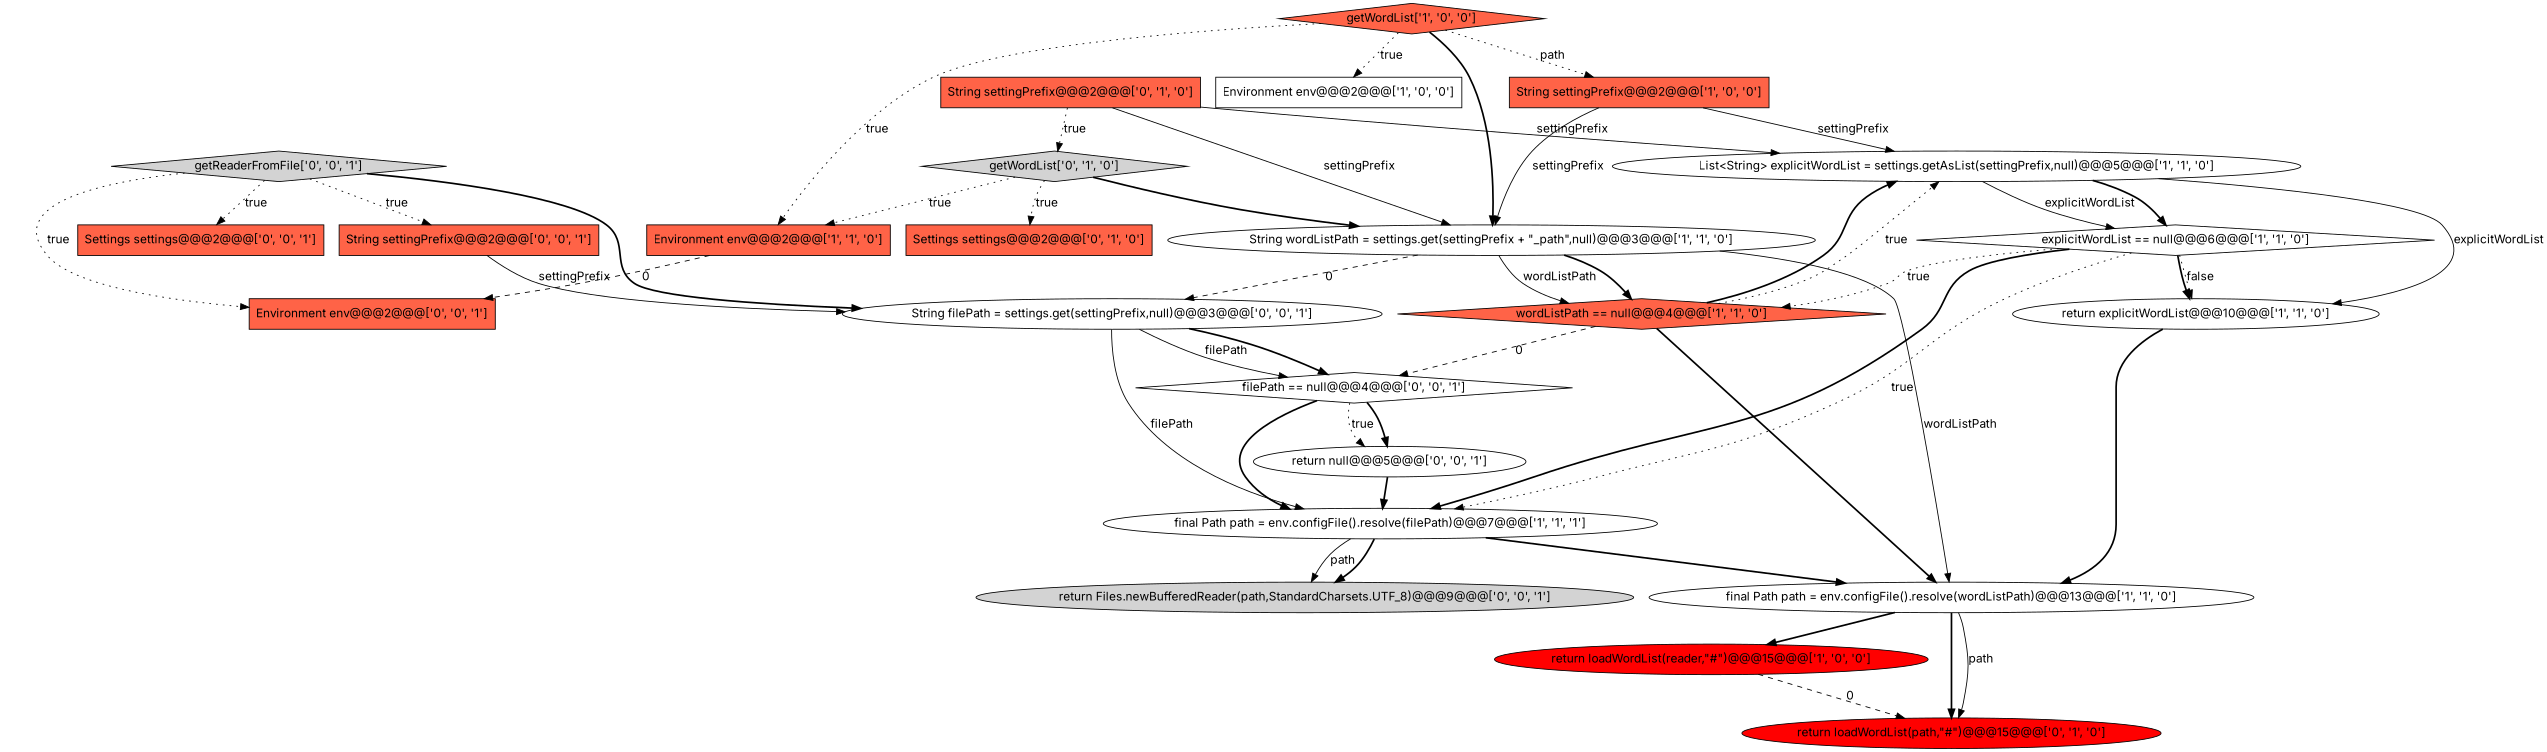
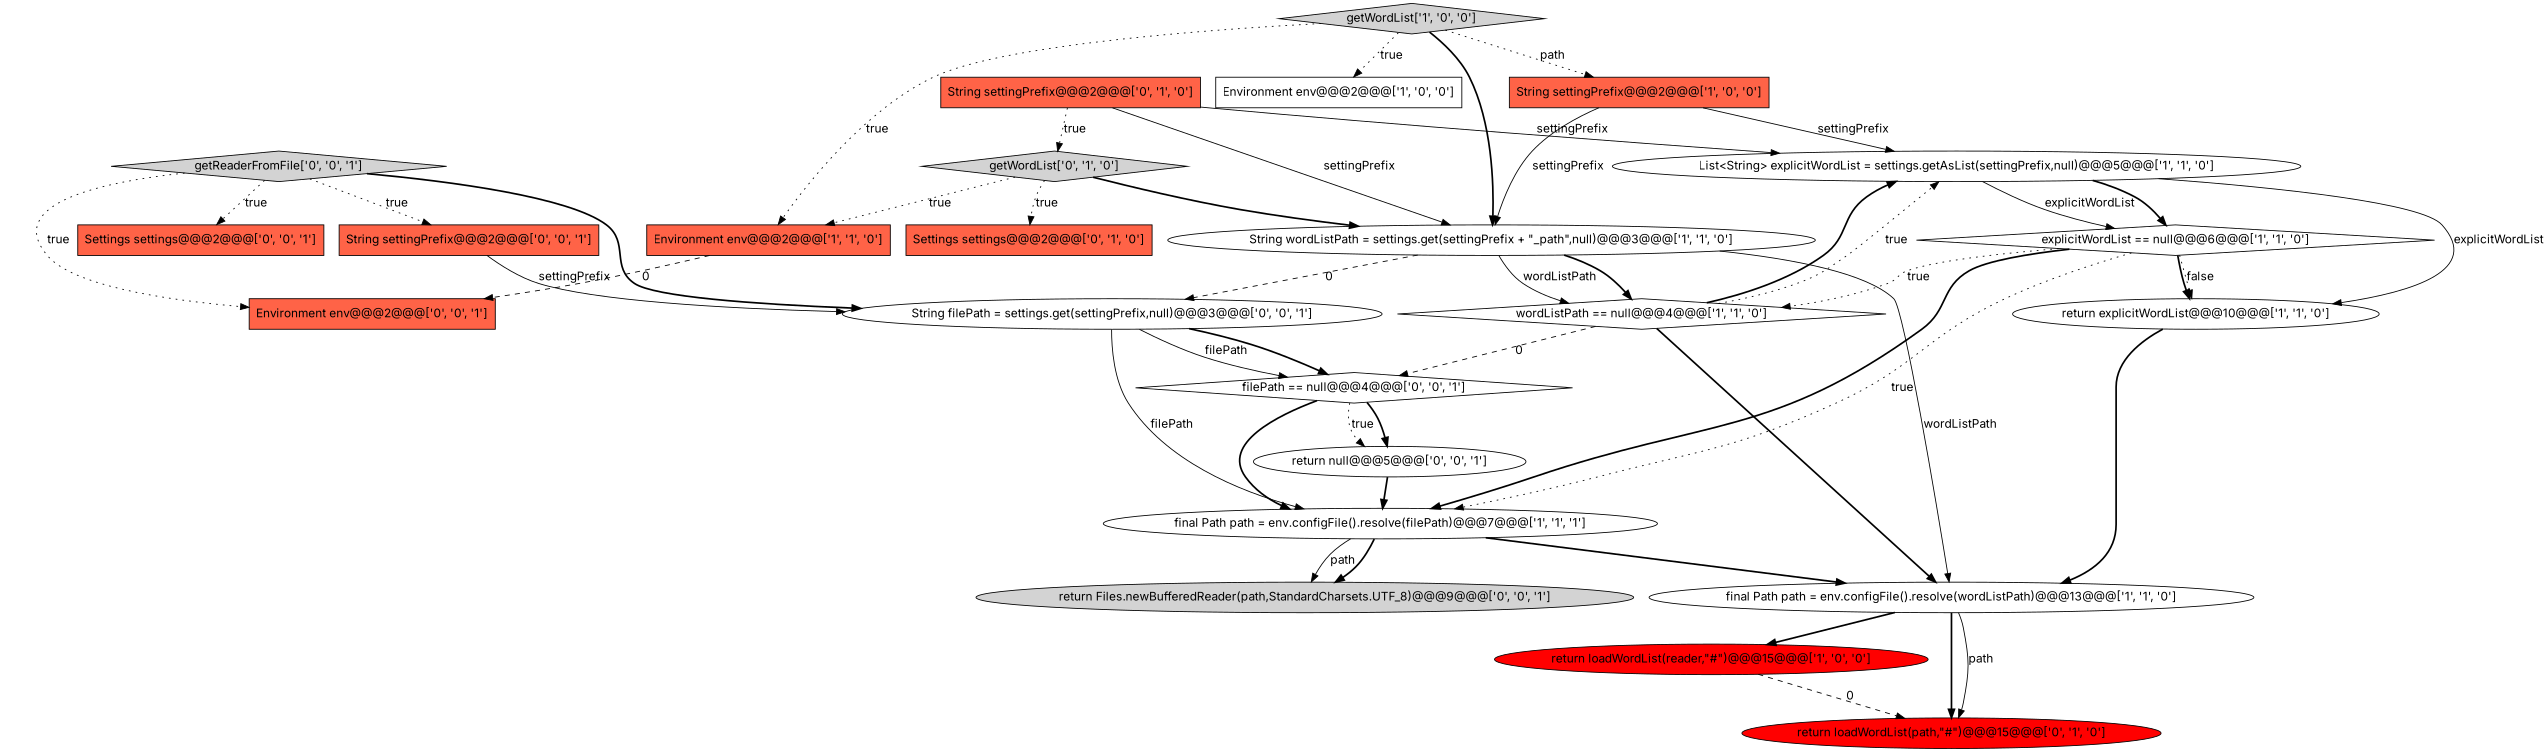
  digraph {
    fontname=Inter
    node [fillcolor=white fontname=Inter shape=ellipse style=filled]
    edge [fontname=Inter style=bold]
    n1 [label="List<String> explicitWordList = settings.getAsList(settingPrefix,null)@@@5@@@['1', '1', '0']"]
    n2 [label="explicitWordList == null@@@6@@@['1', '1', '0']" shape=diamond]
    n3 [label="return explicitWordList@@@10@@@['1', '1', '0']"]
    n4 [label="final Path path = env.configFile().resolve(filePath)@@@7@@@['1', '1', '1']"]
-   n5 [fillcolor=tomato label="wordListPath == null@@@4@@@['1', '1', '0']" shape=diamond]
+   n5 [label="wordListPath == null@@@4@@@['1', '1', '0']" shape=diamond]
    n6 [label="final Path path = env.configFile().resolve(wordListPath)@@@13@@@['1', '1', '0']"]
    n7 [fillcolor=lightgray label="getWordList['0', '1', '0']" shape=diamond]
    n8 [fillcolor=tomato label="Settings settings@@@2@@@['0', '1', '0']" shape=box]
    n9 [fillcolor=tomato label="Environment env@@@2@@@['1', '1', '0']" shape=box]
    n10 [label="String wordListPath = settings.get(settingPrefix + \"_path\",null)@@@3@@@['1', '1', '0']"]
    n11 [fillcolor=tomato label="Environment env@@@2@@@['0', '0', '1']" shape=box]
    n12 [label="String filePath = settings.get(settingPrefix,null)@@@3@@@['0', '0', '1']"]
    n13 [fillcolor=tomato label="String settingPrefix@@@2@@@['0', '1', '0']" shape=box]
    n14 [fillcolor=lightgray label="getReaderFromFile['0', '0', '1']" shape=diamond]
    n15 [fillcolor=tomato label="String settingPrefix@@@2@@@['0', '0', '1']" shape=box]
    n16 [fillcolor=tomato label="Settings settings@@@2@@@['0', '0', '1']" shape=box]
    n17 [label="filePath == null@@@4@@@['0', '0', '1']" shape=diamond]
    n18 [fillcolor=red label="return loadWordList(reader,\"#\")@@@15@@@['1', '0', '0']"]
    n19 [fillcolor=red label="return loadWordList(path,\"#\")@@@15@@@['0', '1', '0']"]
    n20 [label="return null@@@5@@@['0', '0', '1']"]
    n21 [fillcolor=lightgray label="return Files.newBufferedReader(path,StandardCharsets.UTF_8)@@@9@@@['0', '0', '1']"]
    n22 [label="Environment env@@@2@@@['1', '0', '0']" shape=box]
-   n23 [fillcolor=tomato label="getWordList['1', '0', '0']" shape=diamond]
+   n23 [fillcolor=lightgray label="getWordList['1', '0', '0']" shape=diamond]
    n24 [fillcolor=tomato label="String settingPrefix@@@2@@@['1', '0', '0']" shape=box]
    n1 -> n2 [label=explicitWordList style=solid]
    n1 -> n2
    n1 -> n3 [label=explicitWordList style=solid]
    n2 -> n3
    n2 -> n3 [label=false style=dotted]
    n2 -> n4
    n2 -> n4 [label=true style=dotted]
    n2 -> n5 [label=true style=dotted]
    n3 -> n6
    n4 -> n6
    n4 -> n21 [label=path style=solid]
    n4 -> n21
    n5 -> n1
    n5 -> n1 [label=true style=dotted]
    n5 -> n6
    n5 -> n17 [label=0 style=dashed]
    n6 -> n18
    n6 -> n19
    n6 -> n19 [label=path style=solid]
    n7 -> n8 [label=true style=dotted]
    n7 -> n9 [label=true style=dotted]
    n7 -> n10
    n9 -> n11 [label=0 style=dashed]
    n10 -> n5
    n10 -> n5 [label=wordListPath style=solid]
    n10 -> n6 [label=wordListPath style=solid]
    n10 -> n12 [label=0 style=dashed]
    n12 -> n4 [label=filePath style=solid]
    n12 -> n17
    n12 -> n17 [label=filePath style=solid]
    n13 -> n1 [label=settingPrefix style=solid]
    n13 -> n7 [label=true style=dotted]
    n13 -> n10 [label=settingPrefix style=solid]
    n14 -> n11 [label=true style=dotted]
    n14 -> n12
    n14 -> n15 [label=true style=dotted]
    n14 -> n16 [label=true style=dotted]
    n15 -> n12 [label=settingPrefix style=solid]
    n17 -> n4
    n17 -> n20
    n17 -> n20 [label=true style=dotted]
    n18 -> n19 [label=0 style=dashed]
    n20 -> n4
    n23 -> n9 [label=true style=dotted]
    n23 -> n10
    n23 -> n22 [label=true style=dotted]
    n23 -> n24 [label=path style=dotted]
    n24 -> n1 [label=settingPrefix style=solid]
    n24 -> n10 [label=settingPrefix style=solid]
  }
